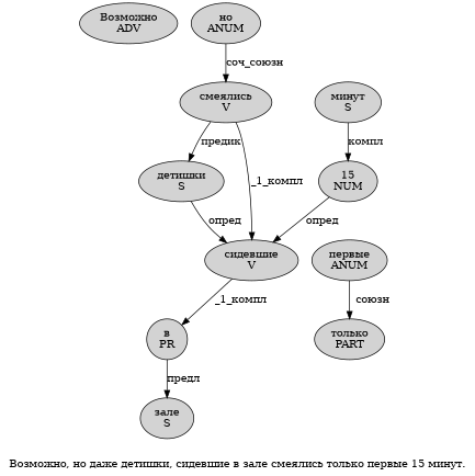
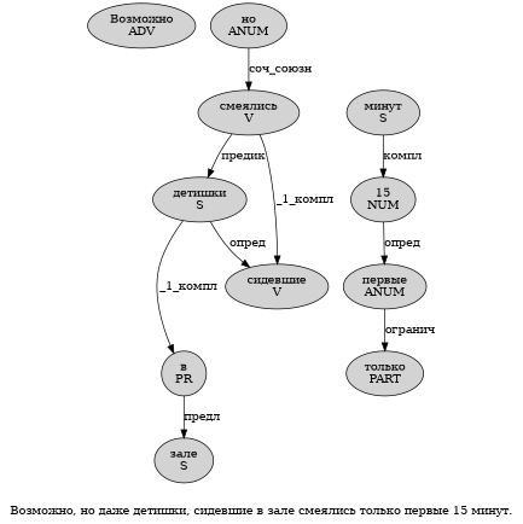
  digraph {
    label="Возможно, но даже детишки, сидевшие в зале смеялись только первые 15 минут."
    node [fillcolor=lightgray penwidth=1 shape=ellipse style=filled]
    n1 [label="Возможно\nADV"]
    n2 [label="но\nANUM"]
    n3 [label="смеялись\nV"]
    n4 [label="детишки\nS"]
    n5 [label="сидевшие\nV"]
    n6 [label="в\nPR"]
    n7 [label="зале\nS"]
    n8 [label="минут\nS"]
    n9 [label="15\nNUM"]
    n10 [label="только\nPART"]
    n11 [label="первые\nANUM"]
    n2 -> n3 [label="соч_союзн"]
    n3 -> n4 [label="предик"]
    n3 -> n5 [label="_1_компл"]
    n4 -> n5 [label="опред"]
-   n5 -> n6 [label="_1_компл"]
+   n4 -> n6 [label="_1_компл"]
    n6 -> n7 [label="предл"]
    n8 -> n9 [label="компл"]
-   n9 -> n5 [label="опред"]
-   n11 -> n10 [label="союзн"]
+   n9 -> n11 [label="опред"]
+   n11 -> n10 [label="огранич"]
  }
